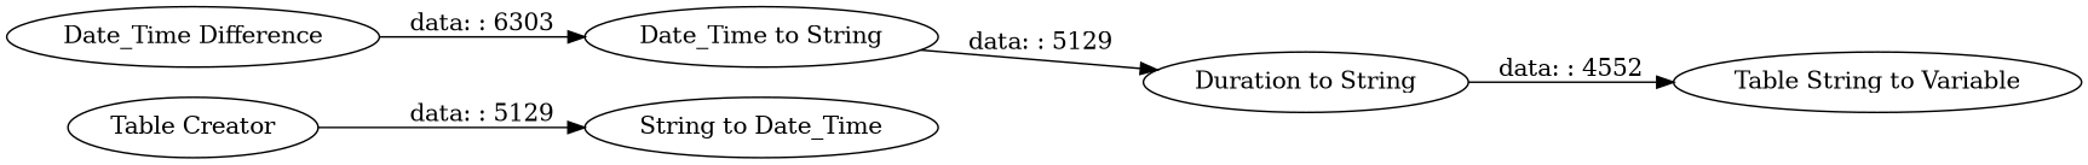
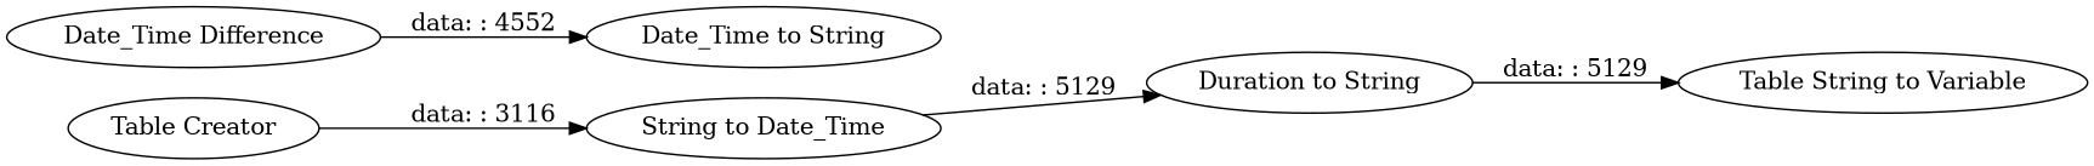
  digraph {
    rankdir=LR
    n1 [label="Date_Time Difference"]
    n2 [label="Date_Time to String"]
    n3 [label="Duration to String"]
    n4 [label="Table String to Variable"]
    n5 [label="String to Date_Time"]
    n6 [label="Table Creator"]
-   n1 -> n2 [label="data: : 6303"]
-   n2 -> n3 [label="data: : 5129"]
-   n3 -> n4 [label="data: : 4552"]
-   n6 -> n5 [label="data: : 5129"]
+   n1 -> n2 [label="data: : 4552"]
+   n5 -> n3 [label="data: : 5129"]
+   n3 -> n4 [label="data: : 5129"]
+   n6 -> n5 [label="data: : 3116"]
  }
